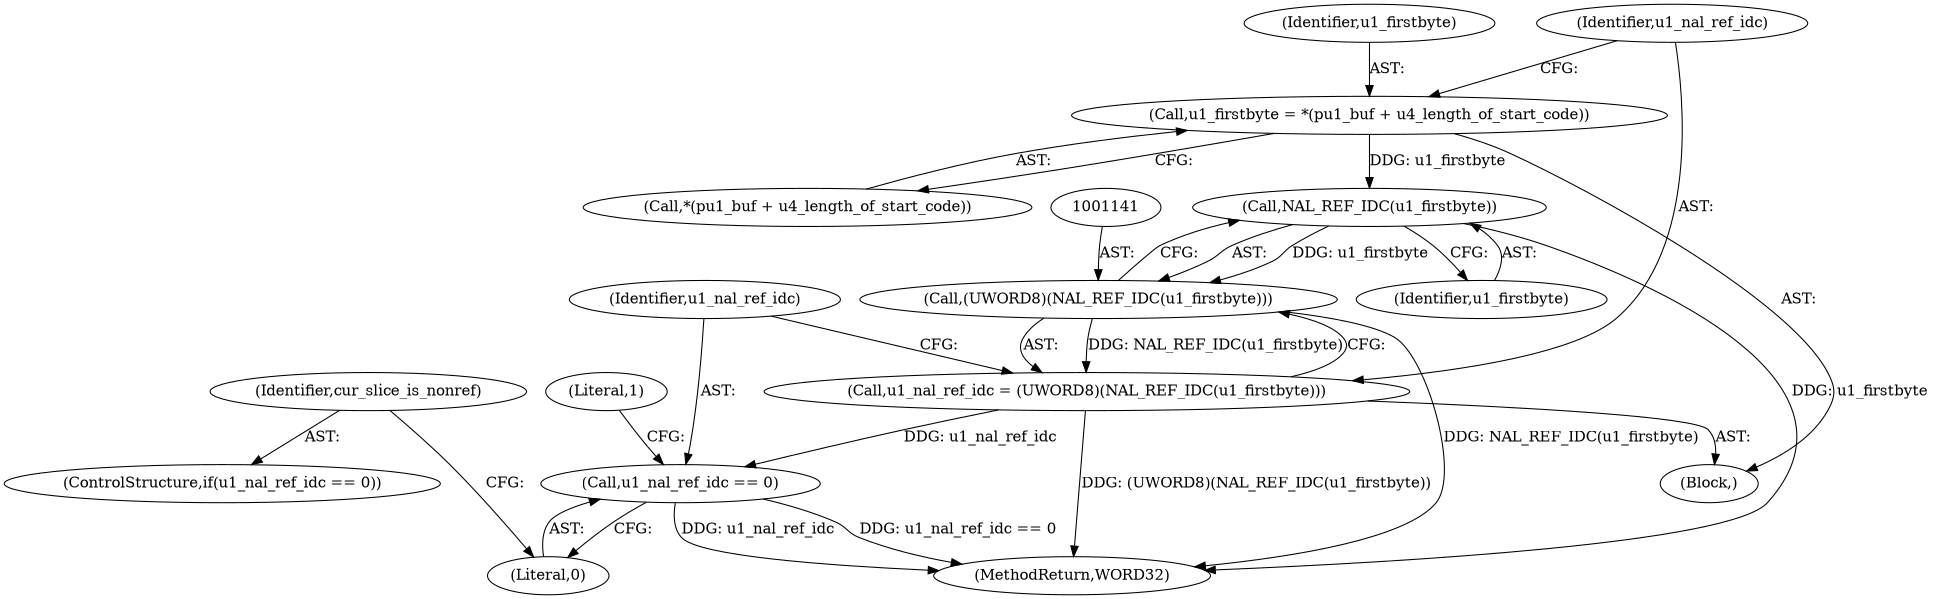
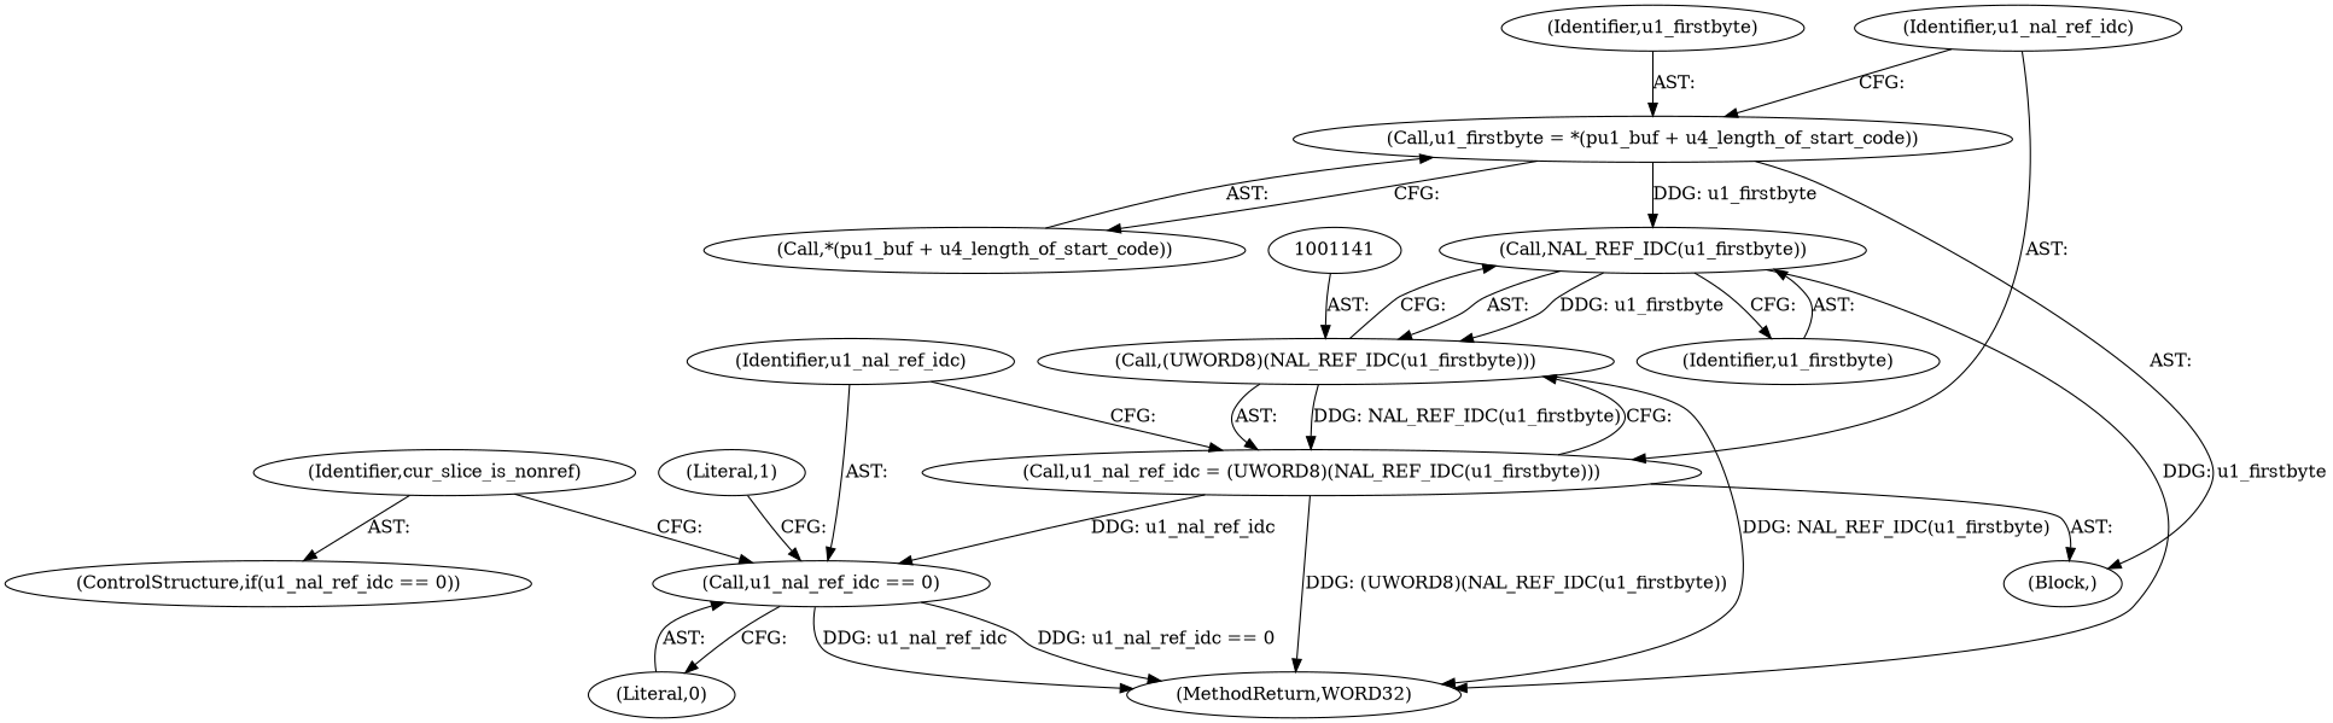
  digraph {
    n1 [label="(Call,u1_firstbyte = *(pu1_buf + u4_length_of_start_code))"]
    n2 [label="(Call,NAL_REF_IDC(u1_firstbyte))"]
    n3 [label="(Block,)"]
    n4 [label="(Call,*(pu1_buf + u4_length_of_start_code))"]
    n5 [label="(MethodReturn,WORD32)"]
    n6 [label="(Call,(UWORD8)(NAL_REF_IDC(u1_firstbyte)))"]
    n7 [label="(Identifier,u1_firstbyte)"]
    n8 [label="(Call,u1_nal_ref_idc = (UWORD8)(NAL_REF_IDC(u1_firstbyte)))"]
    n9 [label="(Call,u1_nal_ref_idc == 0)"]
    n10 [label="(Literal,0)"]
    n11 [label="(ControlStructure,if(u1_nal_ref_idc == 0))"]
    n12 [label="(Identifier,u1_nal_ref_idc)"]
    n13 [label="(Identifier,u1_nal_ref_idc)"]
    n14 [label="(Identifier,u1_firstbyte)"]
    n15 [label="(Identifier,cur_slice_is_nonref)"]
    n16 [label="(Literal,1)"]
    1001141
    n1 -> n2 [label="DDG: u1_firstbyte"]
    n1 -> n3 [label="AST: "]
    n1 -> n4 [label="CFG: "]
    n2 -> n5 [label="DDG: u1_firstbyte"]
    n2 -> n6 [label="AST: "]
    n2 -> n6 [label="DDG: u1_firstbyte"]
    n2 -> n7 [label="CFG: "]
    n4 -> n1 [label="AST: "]
    n6 -> n2 [label="CFG: "]
    n6 -> n5 [label="DDG: NAL_REF_IDC(u1_firstbyte)"]
    n6 -> n8 [label="AST: "]
    n6 -> n8 [label="DDG: NAL_REF_IDC(u1_firstbyte)"]
    n7 -> n2 [label="AST: "]
    n8 -> n3 [label="AST: "]
    n8 -> n5 [label="DDG: (UWORD8)(NAL_REF_IDC(u1_firstbyte))"]
    n8 -> n6 [label="CFG: "]
    n8 -> n9 [label="DDG: u1_nal_ref_idc"]
    n9 -> n5 [label="DDG: u1_nal_ref_idc"]
    n9 -> n5 [label="DDG: u1_nal_ref_idc == 0"]
    n9 -> n10 [label="CFG: "]
    n10 -> n9 [label="AST: "]
    n12 -> n1 [label="CFG: "]
    n12 -> n8 [label="AST: "]
    n13 -> n8 [label="CFG: "]
    n13 -> n9 [label="AST: "]
    n14 -> n1 [label="AST: "]
-   n15 -> n10 [label="CFG: "]
+   n15 -> n9 [label="CFG: "]
    n15 -> n11 [label="AST: "]
    n16 -> n9 [label="CFG: "]
    1001141 -> n6 [label="AST: "]
  }
